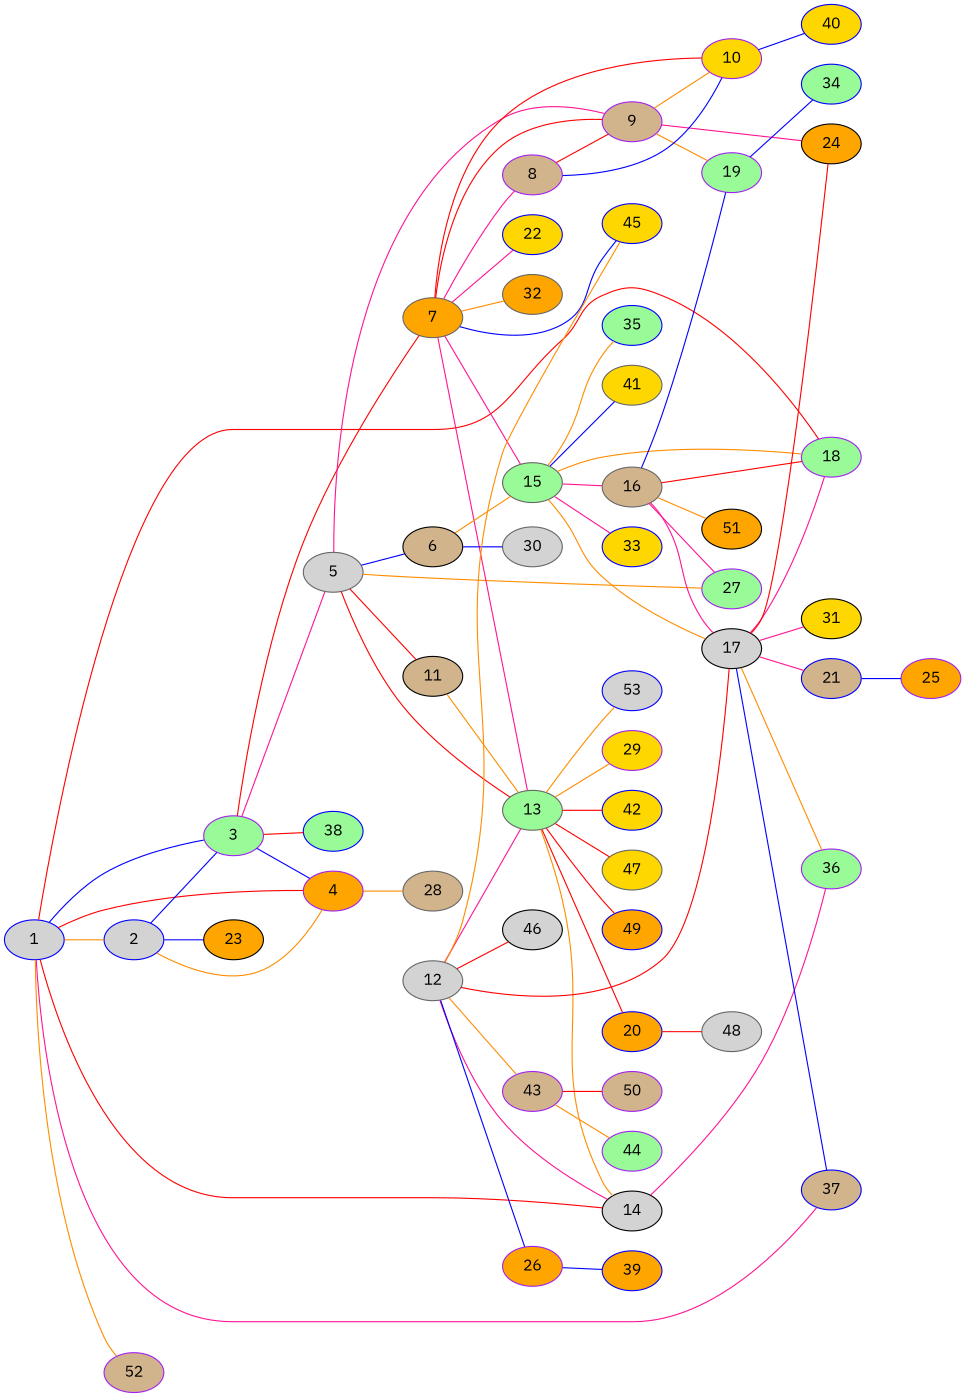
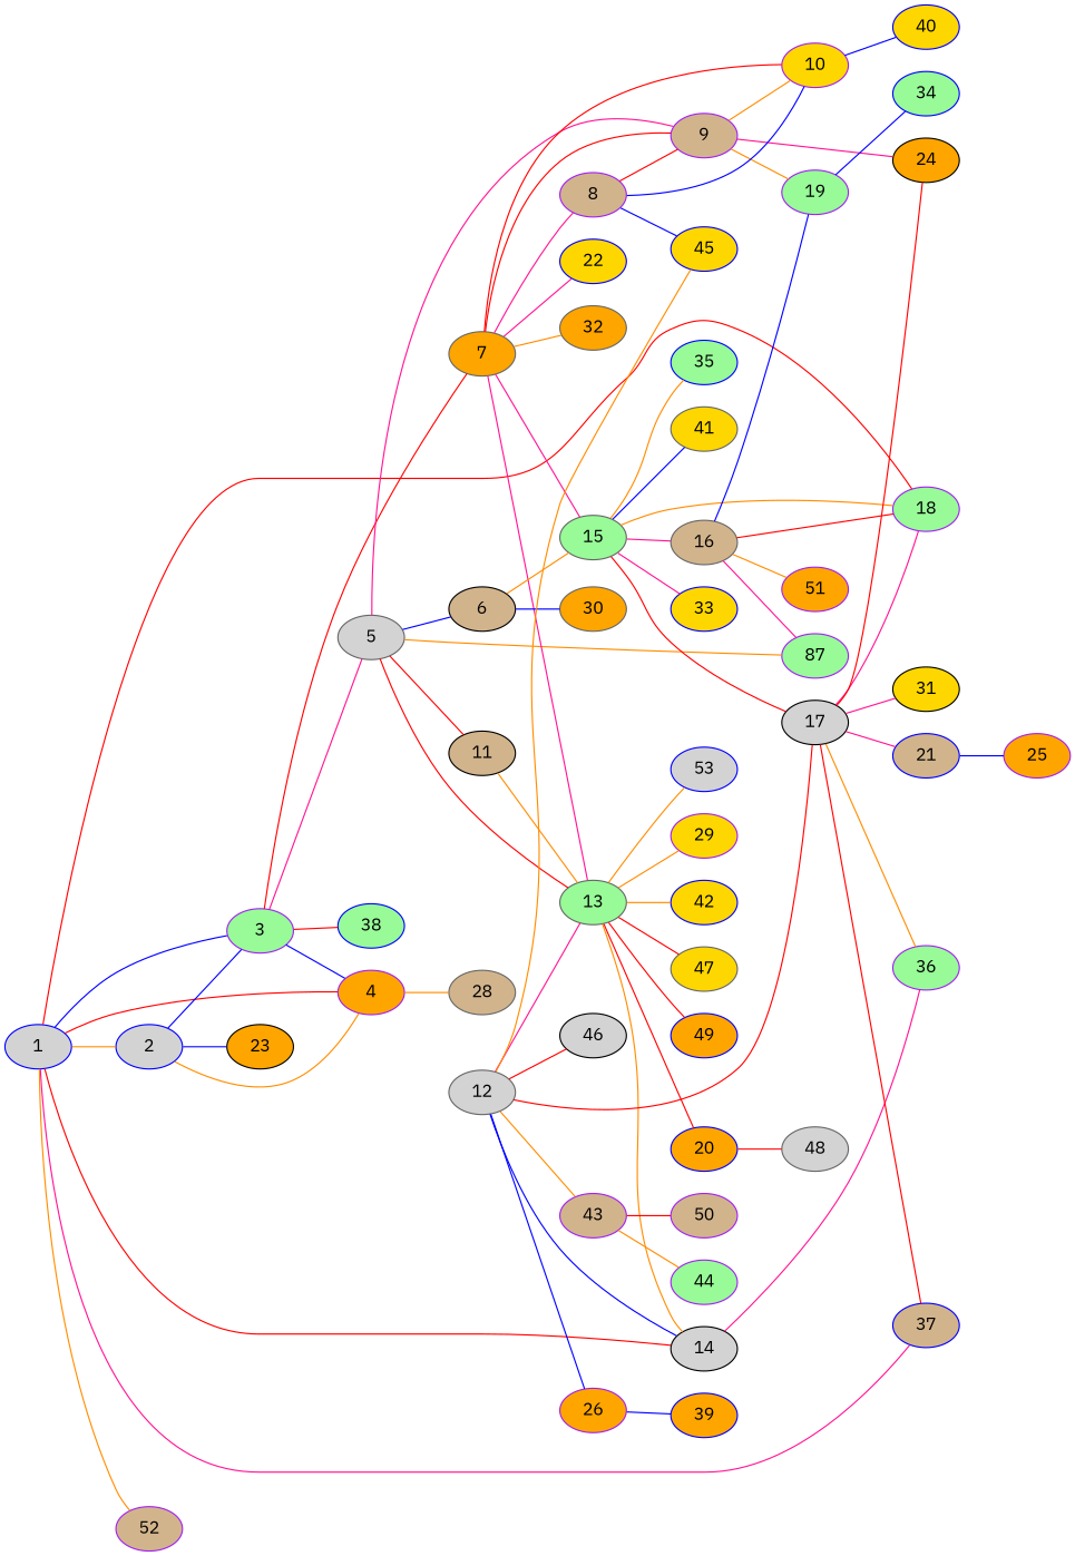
  graph {
    fontname="IBM Plex Sans"
    rankdir=LR
    node [color=purple fillcolor=orange fontname="IBM Plex Sans" style=filled]
    edge [color=darkorange fontname="IBM Plex Sans" weight=1.0]
    1 [color=blue fillcolor=lightgrey]
    2 [color=blue fillcolor=lightgrey]
    3 [fillcolor=palegreen]
    4
    14 [color=black fillcolor=lightgrey]
    18 [fillcolor=palegreen]
    37 [color=blue fillcolor=tan]
    52 [fillcolor=tan]
    23 [color=black]
    5 [color=gray40 fillcolor=lightgrey]
    7 [color=gray40]
    38 [color=blue fillcolor=palegreen]
    28 [color=gray40 fillcolor=tan]
    36 [fillcolor=palegreen]
    6 [color=black fillcolor=tan]
    9 [fillcolor=tan]
    11 [color=black fillcolor=tan]
    13 [color=gray40 fillcolor=palegreen]
-   27 [fillcolor=palegreen]
+   27 [fillcolor=palegreen label=87]
    15 [color=gray40 fillcolor=palegreen]
    8 [fillcolor=tan]
    10 [fillcolor=gold]
    22 [color=blue fillcolor=gold]
    32 [color=gray40]
-   30 [color=gray40 fillcolor=lightgrey]
+   30 [color=gray40]
    19 [fillcolor=palegreen]
    24 [color=black]
    20 [color=blue]
    29 [fillcolor=gold]
    42 [color=blue fillcolor=gold]
    47 [color=gray40 fillcolor=gold]
    49 [color=blue]
    53 [color=blue fillcolor=lightgrey]
    17 [color=black fillcolor=lightgrey]
    16 [color=gray40 fillcolor=tan]
    33 [color=blue fillcolor=gold]
    35 [color=blue fillcolor=palegreen]
    41 [color=gray40 fillcolor=gold]
    45 [color=blue fillcolor=gold]
    40 [color=blue fillcolor=gold]
    34 [color=blue fillcolor=palegreen]
    12 [color=gray40 fillcolor=lightgrey]
    26
    43 [fillcolor=tan]
    46 [color=black fillcolor=lightgrey]
    21 [color=blue fillcolor=tan]
    31 [color=black fillcolor=gold]
    39 [color=blue]
    44 [fillcolor=palegreen]
    50 [fillcolor=tan]
    48 [color=gray40 fillcolor=lightgrey]
-   51 [color=black]
+   51
    25
    1 -- 2
    1 -- 3 [color=blue]
    1 -- 4 [color=red]
    1 -- 14 [color=red]
    1 -- 18 [color=red]
    1 -- 37 [color=deeppink]
    1 -- 52
    2 -- 3 [color=blue]
    2 -- 4
    2 -- 23 [color=blue]
    3 -- 4 [color=blue]
    3 -- 5 [color=deeppink]
    3 -- 7 [color=red]
    3 -- 38 [color=red]
    4 -- 28
    14 -- 36 [color=deeppink]
    5 -- 6 [color=blue weight=3.0]
    5 -- 9 [color=deeppink]
    5 -- 11 [color=red]
    5 -- 13 [color=red]
    5 -- 27
    7 -- 9 [color=red]
    7 -- 13 [color=deeppink]
    7 -- 15 [color=deeppink]
    7 -- 8 [color=deeppink]
    7 -- 10 [color=red]
    7 -- 22 [color=deeppink]
    7 -- 32
    6 -- 15
    6 -- 30 [color=blue]
    9 -- 10
    9 -- 19
    9 -- 24 [color=deeppink weight=3.0]
    11 -- 13
    13 -- 14
    13 -- 20 [color=red]
    13 -- 29
-   13 -- 42 [color=red]
+   13 -- 42
    13 -- 47 [color=red]
    13 -- 49 [color=red]
    13 -- 53
    15 -- 18
-   15 -- 17
+   15 -- 17 [color=red]
    15 -- 16 [color=deeppink]
    15 -- 33 [color=deeppink]
    15 -- 35
    15 -- 41 [color=blue]
    8 -- 9 [color=red]
    8 -- 10 [color=blue]
-   7 -- 45 [color=blue weight=2.0]
+   8 -- 45 [color=blue weight=2.0]
    10 -- 40 [color=blue]
    19 -- 34 [color=blue]
    20 -- 48 [color=red]
    17 -- 18 [color=deeppink]
-   17 -- 37 [color=blue]
+   17 -- 37 [color=red]
    17 -- 36
    17 -- 24 [color=red]
    17 -- 21 [color=deeppink]
    17 -- 31 [color=deeppink]
    16 -- 18 [color=red]
    16 -- 27 [color=deeppink]
    16 -- 19 [color=blue]
-   16 -- 17 [color=deeppink]
    16 -- 51
-   12 -- 14 [color=deeppink]
+   12 -- 14 [color=blue]
    12 -- 13 [color=deeppink]
    12 -- 17 [color=red]
    12 -- 45
    12 -- 26 [color=blue]
    12 -- 43
    12 -- 46 [color=red]
    26 -- 39 [color=blue]
    43 -- 44
    43 -- 50 [color=red]
    21 -- 25 [color=blue]
  }
